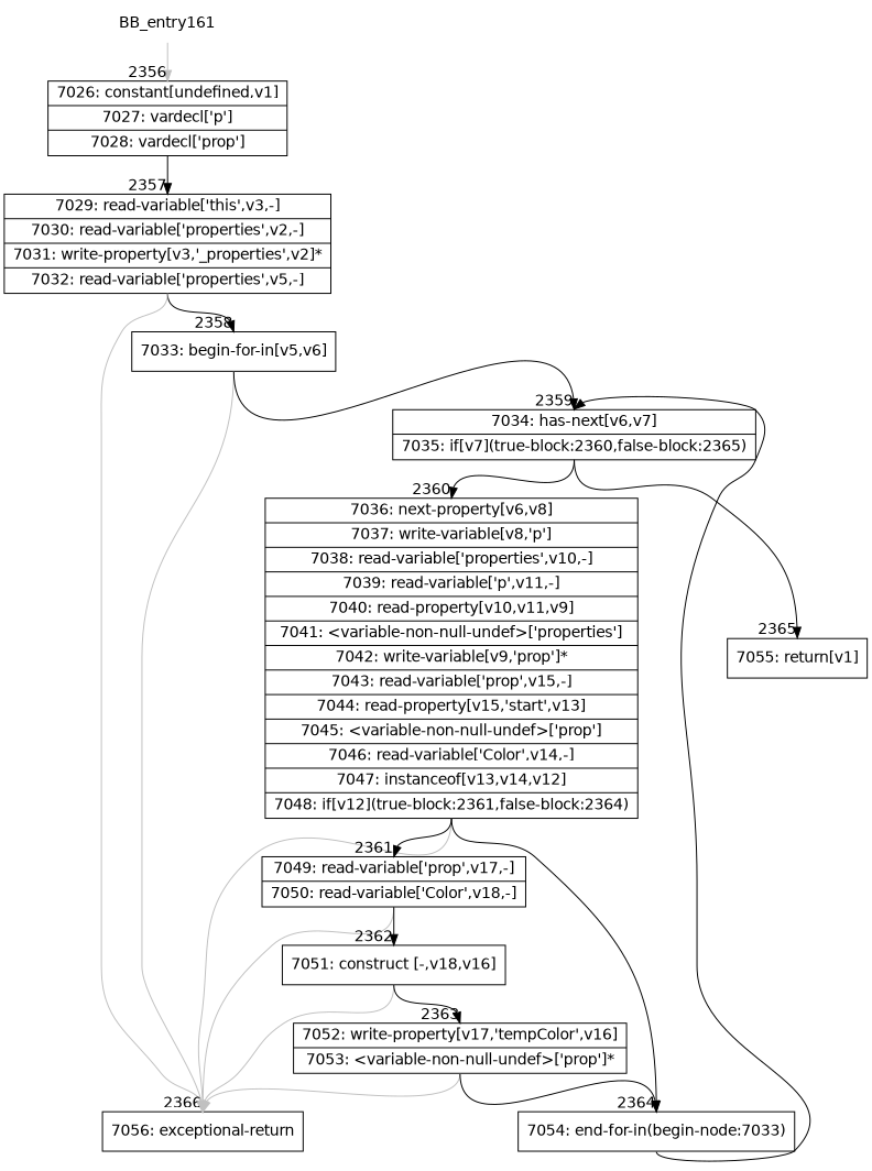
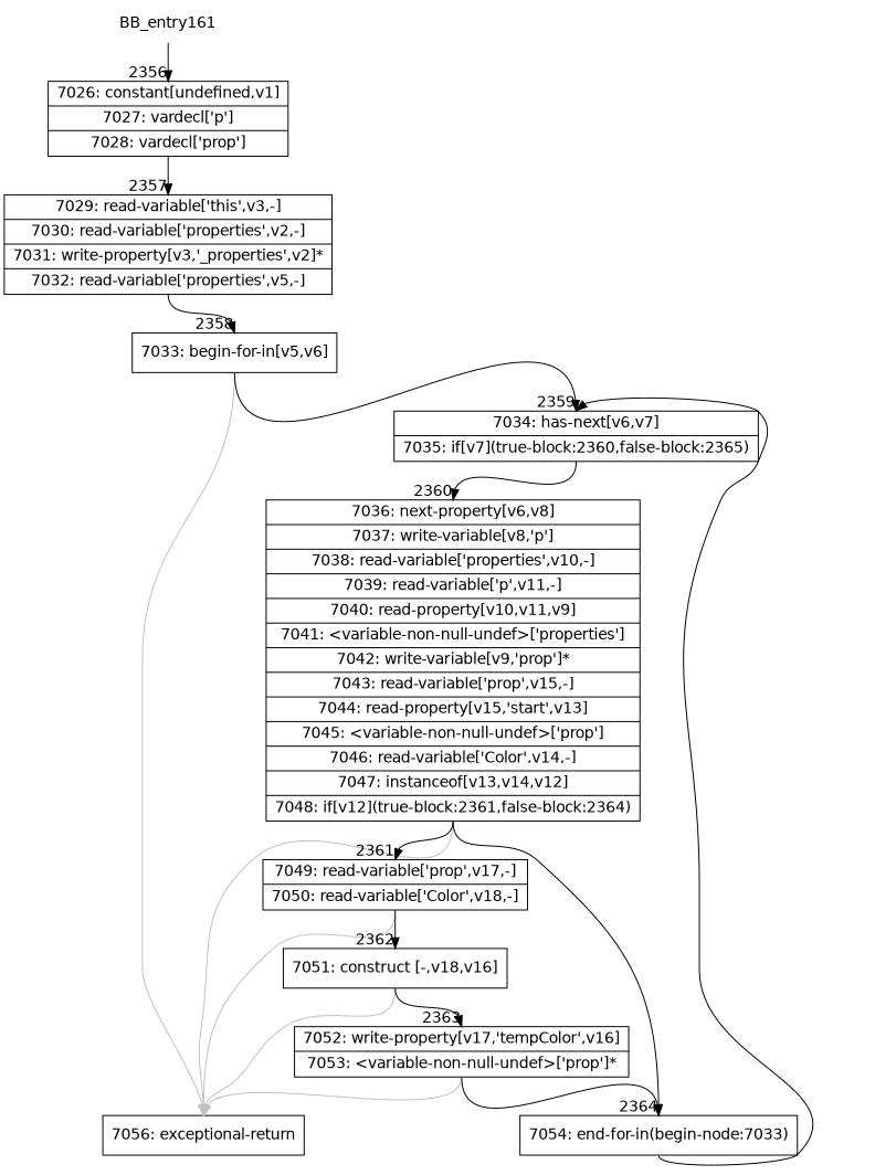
  digraph {
    fontname="DejaVu Sans"
    rankdir=TD
    node [fontname="DejaVu Sans" shape=record]
    edge [fontname="DejaVu Sans" headport=n tailport=s]
    n1 [label=BB_entry161 shape=none]
    n2 [label="{7026: constant[undefined,v1]|7027: vardecl['p']|7028: vardecl['prop']}"]
    n3 [label="{7029: read-variable['this',v3,-]|7030: read-variable['properties',v2,-]|7031: write-property[v3,'_properties',v2]*|7032: read-variable['properties',v5,-]}"]
    n4 [label="{7033: begin-for-in[v5,v6]}"]
    n5 [label="{7056: exceptional-return}"]
    n6 [label="{7034: has-next[v6,v7]|7035: if[v7](true-block:2360,false-block:2365)}"]
    n7 [label="{7036: next-property[v6,v8]|7037: write-variable[v8,'p']|7038: read-variable['properties',v10,-]|7039: read-variable['p',v11,-]|7040: read-property[v10,v11,v9]|7041: \<variable-non-null-undef\>['properties']|7042: write-variable[v9,'prop']*|7043: read-variable['prop',v15,-]|7044: read-property[v15,'start',v13]|7045: \<variable-non-null-undef\>['prop']|7046: read-variable['Color',v14,-]|7047: instanceof[v13,v14,v12]|7048: if[v12](true-block:2361,false-block:2364)}"]
-   n8 [label="{7055: return[v1]}"]
    n9 [label="{7049: read-variable['prop',v17,-]|7050: read-variable['Color',v18,-]}"]
    n10 [label="{7054: end-for-in(begin-node:7033)}"]
    n11 [label="{7051: construct [-,v18,v16]}"]
    n12 [label="{7052: write-property[v17,'tempColor',v16]|7053: \<variable-non-null-undef\>['prop']*}"]
-   n1 -> n2 [headlabel="    2356" color=gray]
+   n1 -> n2 [headlabel="    2356"]
    n2 -> n3 [headlabel="      2357"]
    n3 -> n4 [headlabel="      2358"]
-   n3 -> n5 [color=gray headlabel="      2366"]
    n4 -> n5 [color=gray]
    n4 -> n6 [headlabel="      2359"]
    n6 -> n7 [headlabel="      2360"]
-   n6 -> n8 [headlabel="      2365"]
    n7 -> n5 [color=gray]
    n7 -> n9 [headlabel="      2361"]
    n7 -> n10 [headlabel="      2364"]
    n9 -> n5 [color=gray]
    n9 -> n11 [headlabel="      2362"]
    n10 -> n6
    n11 -> n5 [color=gray]
    n11 -> n12 [headlabel="      2363"]
    n12 -> n5 [color=gray]
    n12 -> n10
  }
